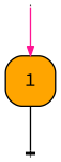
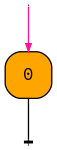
  digraph {
    rankdir=TB
    vcsn_context="lal_char(ab), b"
    fontname="Source Code Pro"
    node [shape=point style=filled fillcolor=lightblue fontname="Source Code Pro"]
    edge [arrowsize=.6 fontname="Source Code Pro"]
    I0 [width=0]
    F0 [width=0]
-   n3 [label=1 shape=box style="rounded,filled" width=0.5 fillcolor=orange]
+   n3 [label=0 shape=box style="rounded,filled" width=0.5 fillcolor=orange]
    subgraph sub_1 {
      I0
      F0
    }
    subgraph sub_2 {
      n3
    }
    I0 -> n3 [arrowhead=normal color=deeppink]
    n3 -> F0 [arrowhead=tee color=black]
  }
